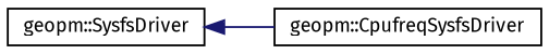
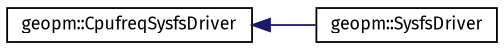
  digraph {
    rankdir=LR
    fontname="Fira Sans"
    node [color=black fillcolor=white fontname="Fira Sans" fontsize=10 shape=record style=filled]
    n1 [height=0.2 label="geopm::SysfsDriver" width=0.4]
    n2 [height=0.2 label="geopm::CpufreqSysfsDriver" width=0.4]
-   n1 -> n2 [color=midnightblue dir=back fontname="Fira Sans" fontsize=10 labelfontname=Helvetica labelfontsize=10 style=solid]
+   n2 -> n1 [color=midnightblue dir=back fontname="Fira Sans" fontsize=10 labelfontname=Helvetica labelfontsize=10 style=solid]
  }
